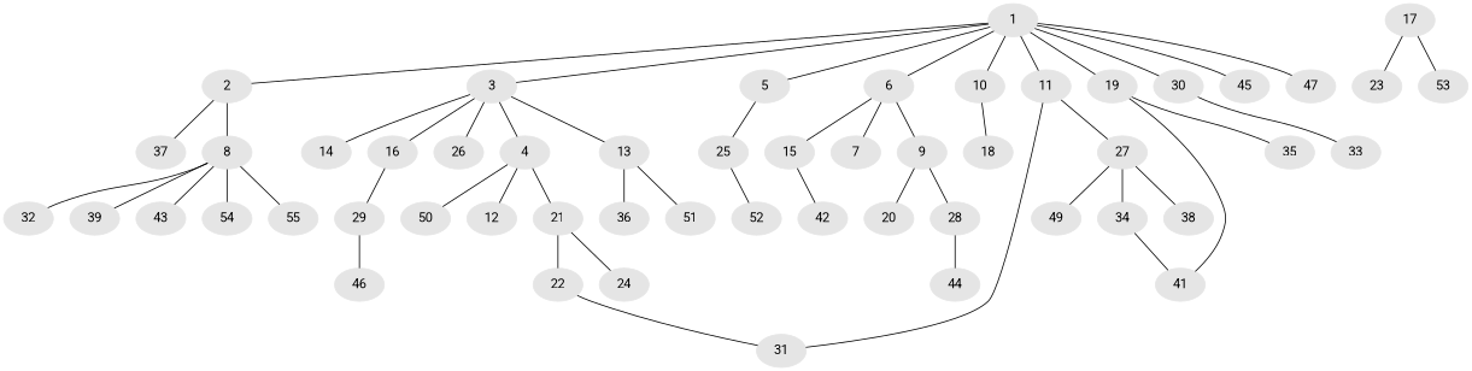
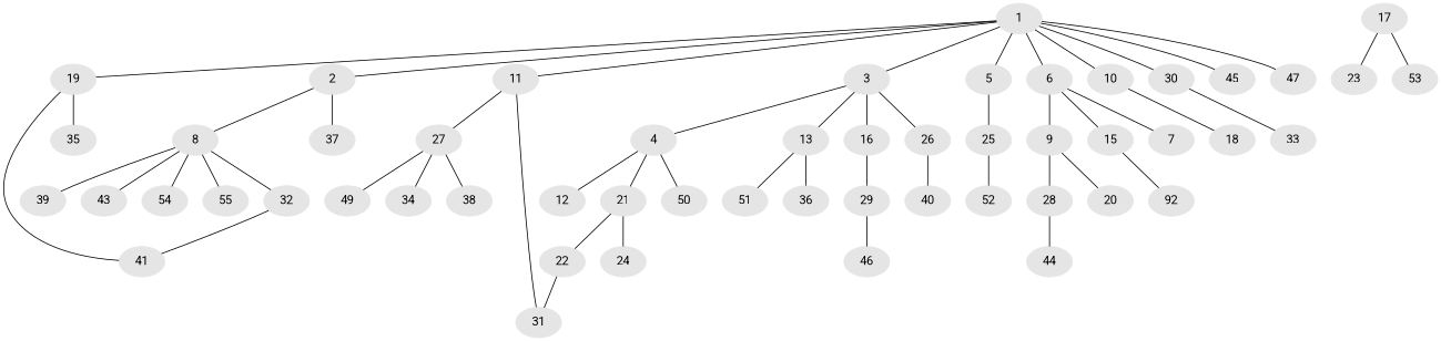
  graph {
    fontname=Roboto
    node [color=gray90 fontname=Roboto style=filled]
    edge [fontname=Roboto]
    1
    2
    3
    5
    6
    10
    11
    19
    30
    45
    47
    8
    37
    4
    13
-   14
    16
    26
    25
    7
    9
    15
    18
    27
    31
    35
    41
    33
    32
    39
    43
    54
    55
    12
    21
    50
    36
    51
    29
+   40
    22
    24
    52
    20
    28
-   42
+   42 [label=92]
    44
    34
    38
    49
    17
    23
    53
    46
    1 -- 2
    1 -- 3
    1 -- 5
    1 -- 6
    1 -- 10
    1 -- 11
    1 -- 19
    1 -- 30
    1 -- 45
    1 -- 47
    2 -- 8
    2 -- 37
    3 -- 4
    3 -- 13
-   3 -- 14
    3 -- 16
    3 -- 26
    5 -- 25
    6 -- 7
    6 -- 9
    6 -- 15
    10 -- 18
    11 -- 27
    11 -- 31
    19 -- 35
    19 -- 41
    30 -- 33
    8 -- 32
    8 -- 39
    8 -- 43
    8 -- 54
    8 -- 55
    4 -- 12
    4 -- 21
    4 -- 50
    13 -- 36
    13 -- 51
    16 -- 29
+   26 -- 40
    25 -- 52
    9 -- 20
    9 -- 28
    15 -- 42
    27 -- 34
    27 -- 38
    27 -- 49
-   34 -- 41
+   32 -- 41
    21 -- 22
    21 -- 24
    29 -- 46
    22 -- 31
    28 -- 44
    17 -- 23
    17 -- 53
  }
